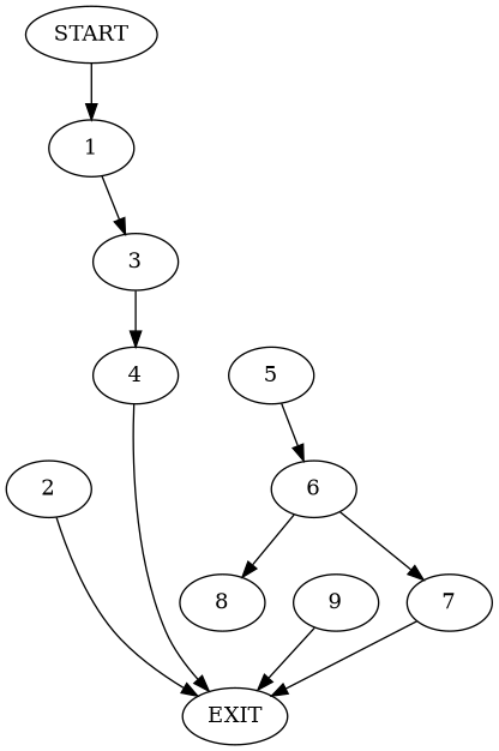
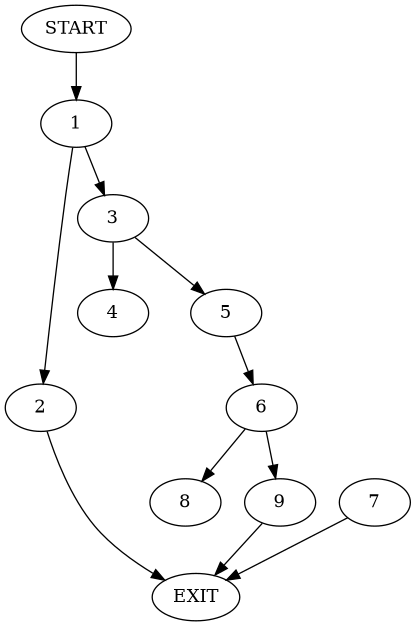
  digraph {
    n1 [label=START]
    1
    2
    3
    n5 [label=EXIT]
    4
    5
    6
    8
    9
    7
    n1 -> 1
+   1 -> 2
    1 -> 3
    2 -> n5
    3 -> 4
-   4 -> n5
+   3 -> 5
    5 -> 6
    6 -> 8
-   6 -> 7
+   6 -> 9
    9 -> n5
    7 -> n5
  }
